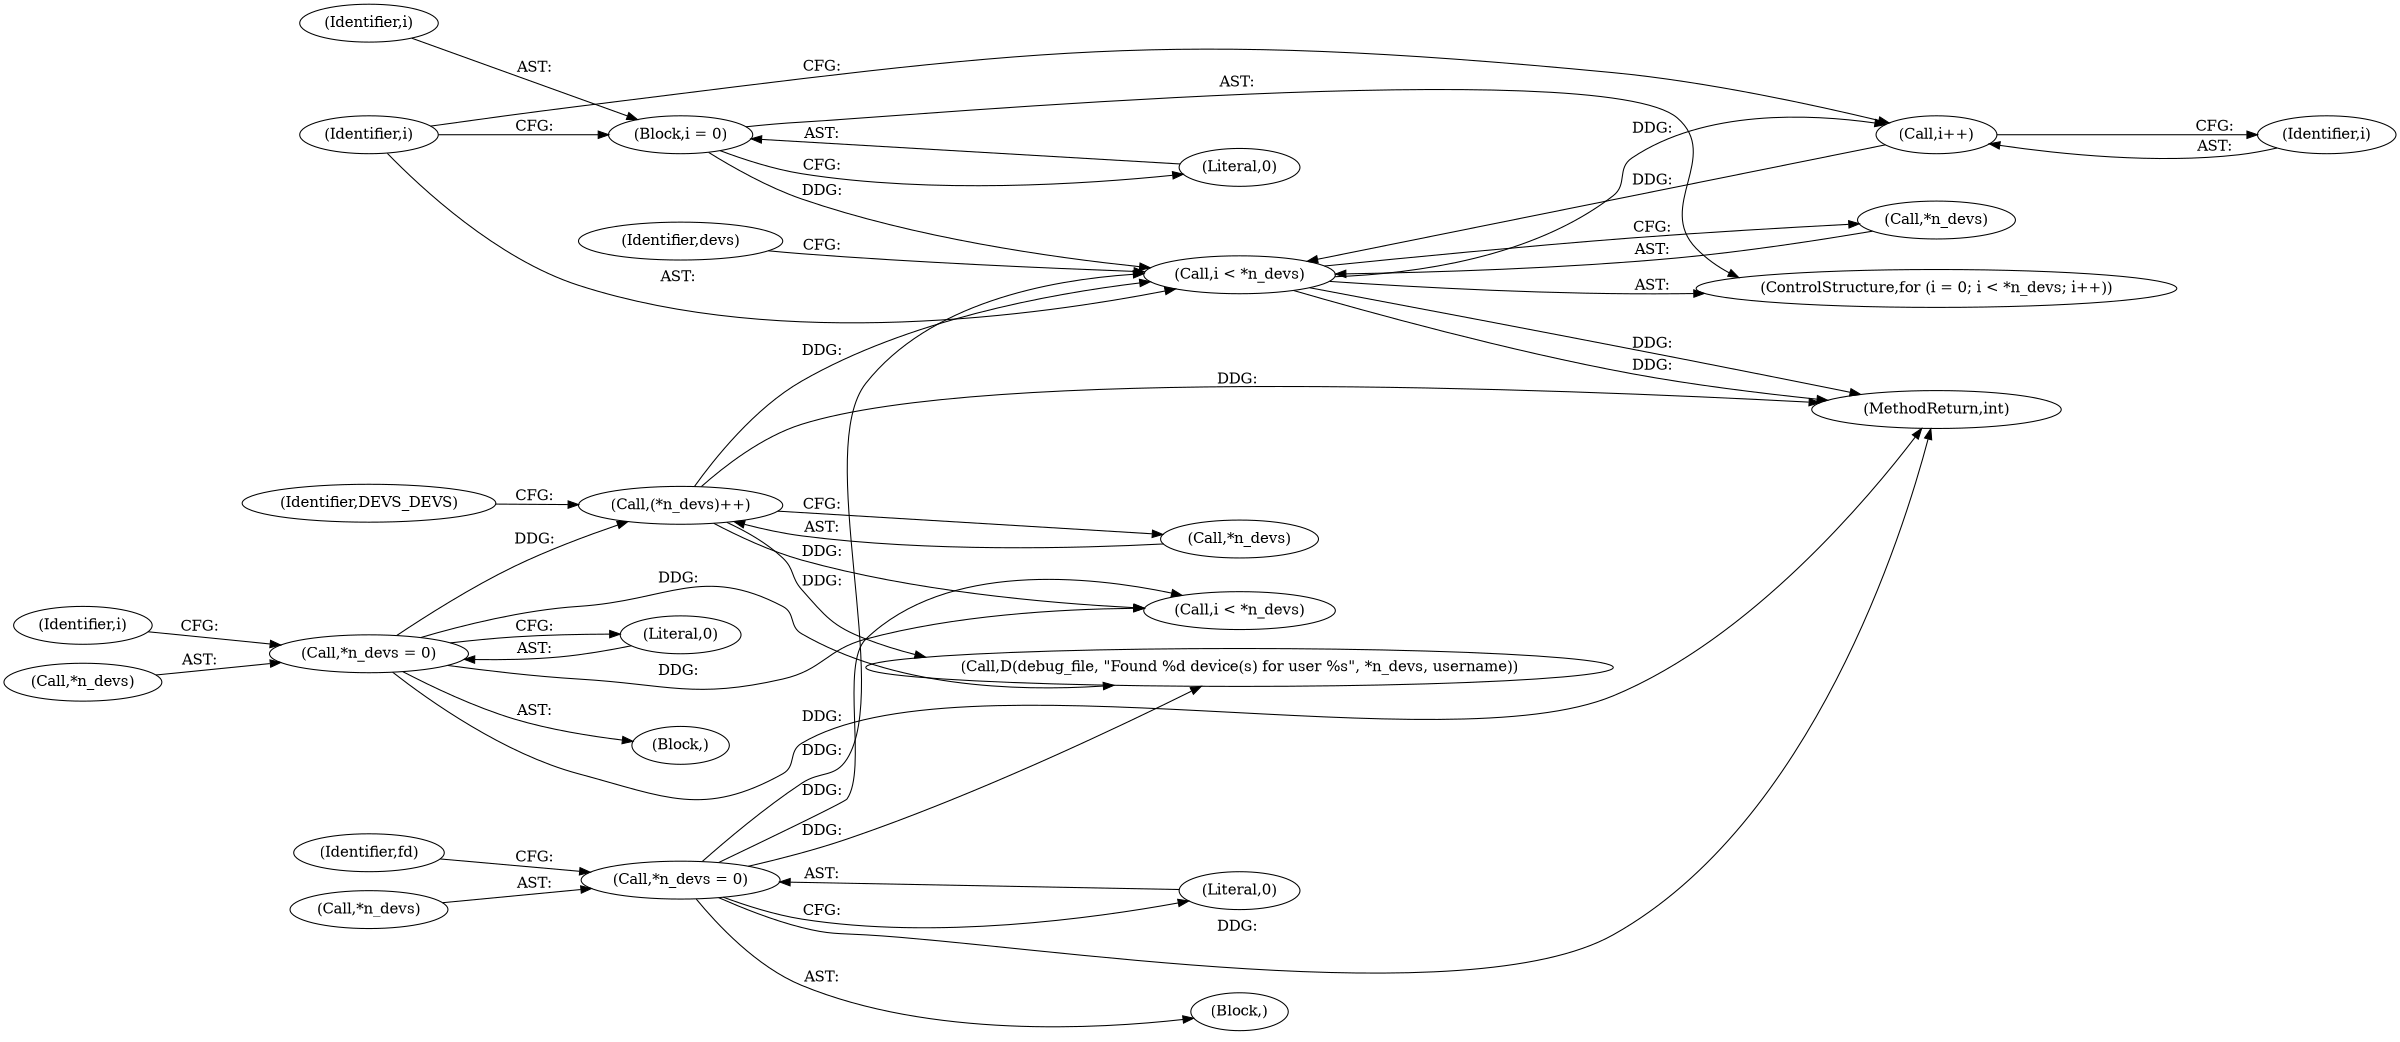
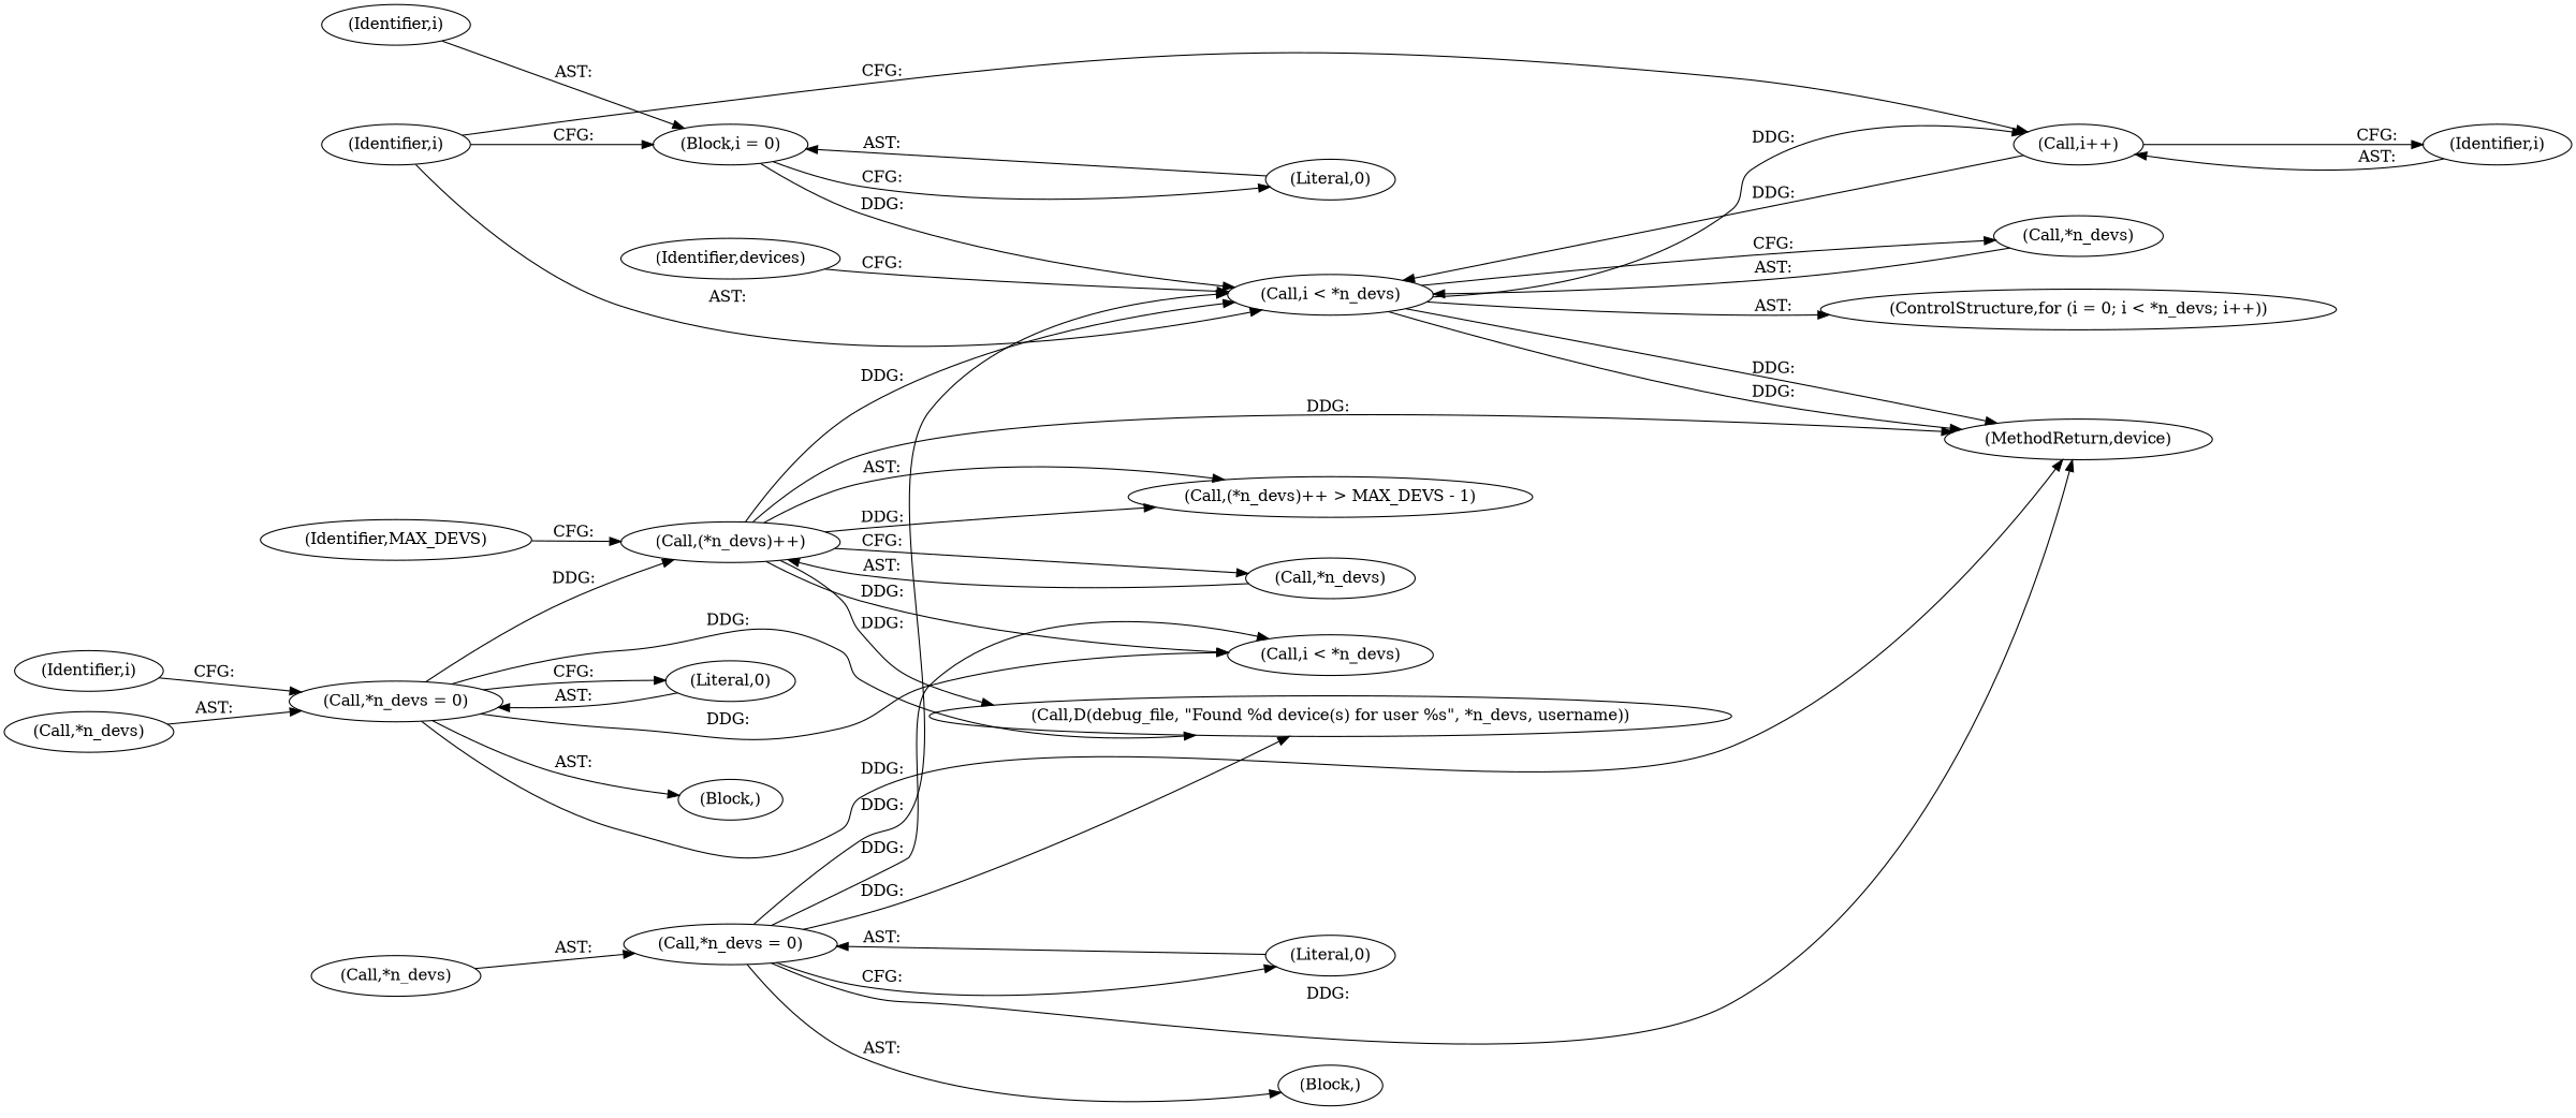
  digraph {
    rankdir=LR
    n1 [label="(Call,i < *n_devs)"]
    n2 [label="(Call,i++)"]
    n3 [label="(Call,*n_devs)"]
-   n4 [label="(MethodReturn,int)"]
+   n4 [label="(MethodReturn,device)"]
    n5 [label="(ControlStructure,for (i = 0; i < *n_devs; i++))"]
    n6 [label="(Identifier,i)"]
    n7 [label="(Block,i = 0)"]
    n8 [label="(Literal,0)"]
    n9 [label="(Call,*n_devs = 0)"]
    n10 [label="(Block,)"]
    n11 [label="(Literal,0)"]
    n12 [label="(Call,D(debug_file, \"Found %d device(s) for user %s\", *n_devs, username))"]
    n13 [label="(Call,i < *n_devs)"]
    n14 [label="(Call,(*n_devs)++)"]
    n15 [label="(Call,*n_devs)"]
+   n16 [label="(Call,(*n_devs)++ > MAX_DEVS - 1)"]
    n17 [label="(Call,*n_devs = 0)"]
    n18 [label="(Literal,0)"]
    n19 [label="(Block,)"]
-   n20 [label="(Identifier,devs)"]
+   n20 [label="(Identifier,devices)"]
    n21 [label="(Identifier,i)"]
    n22 [label="(Identifier,i)"]
-   n23 [label="(Identifier,fd)"]
    n24 [label="(Call,*n_devs)"]
    n25 [label="(Call,*n_devs)"]
-   n26 [label="(Identifier,DEVS_DEVS)"]
+   n26 [label="(Identifier,MAX_DEVS)"]
    n27 [label="(Identifier,i)"]
    n1 -> n2 [label="DDG: "]
    n1 -> n3 [label="CFG: "]
    n1 -> n4 [label="DDG: "]
    n1 -> n4 [label="DDG: "]
    n1 -> n5 [label="AST: "]
    n2 -> n1 [label="DDG: "]
    n2 -> n6 [label="CFG: "]
    n3 -> n1 [label="AST: "]
    n6 -> n2 [label="AST: "]
    n7 -> n1 [label="DDG: "]
-   n7 -> n5 [label="AST: "]
    n7 -> n8 [label="CFG: "]
    n8 -> n7 [label="AST: "]
    n9 -> n1 [label="DDG: "]
    n9 -> n4 [label="DDG: "]
    n9 -> n10 [label="AST: "]
    n9 -> n11 [label="CFG: "]
    n9 -> n12 [label="DDG: "]
    n9 -> n13 [label="DDG: "]
    n11 -> n9 [label="AST: "]
    n14 -> n1 [label="DDG: "]
    n14 -> n4 [label="DDG: "]
    n14 -> n12 [label="DDG: "]
    n14 -> n13 [label="DDG: "]
    n14 -> n15 [label="CFG: "]
+   n14 -> n16 [label="AST: "]
+   n14 -> n16 [label="DDG: "]
    n15 -> n14 [label="AST: "]
    n17 -> n4 [label="DDG: "]
    n17 -> n12 [label="DDG: "]
    n17 -> n13 [label="DDG: "]
    n17 -> n14 [label="DDG: "]
    n17 -> n18 [label="CFG: "]
    n17 -> n19 [label="AST: "]
    n18 -> n17 [label="AST: "]
    n20 -> n1 [label="CFG: "]
    n21 -> n1 [label="AST: "]
    n21 -> n2 [label="CFG: "]
    n21 -> n7 [label="CFG: "]
    n22 -> n17 [label="CFG: "]
-   n23 -> n9 [label="CFG: "]
    n24 -> n17 [label="AST: "]
    n25 -> n9 [label="AST: "]
    n26 -> n14 [label="CFG: "]
    n27 -> n7 [label="AST: "]
  }
